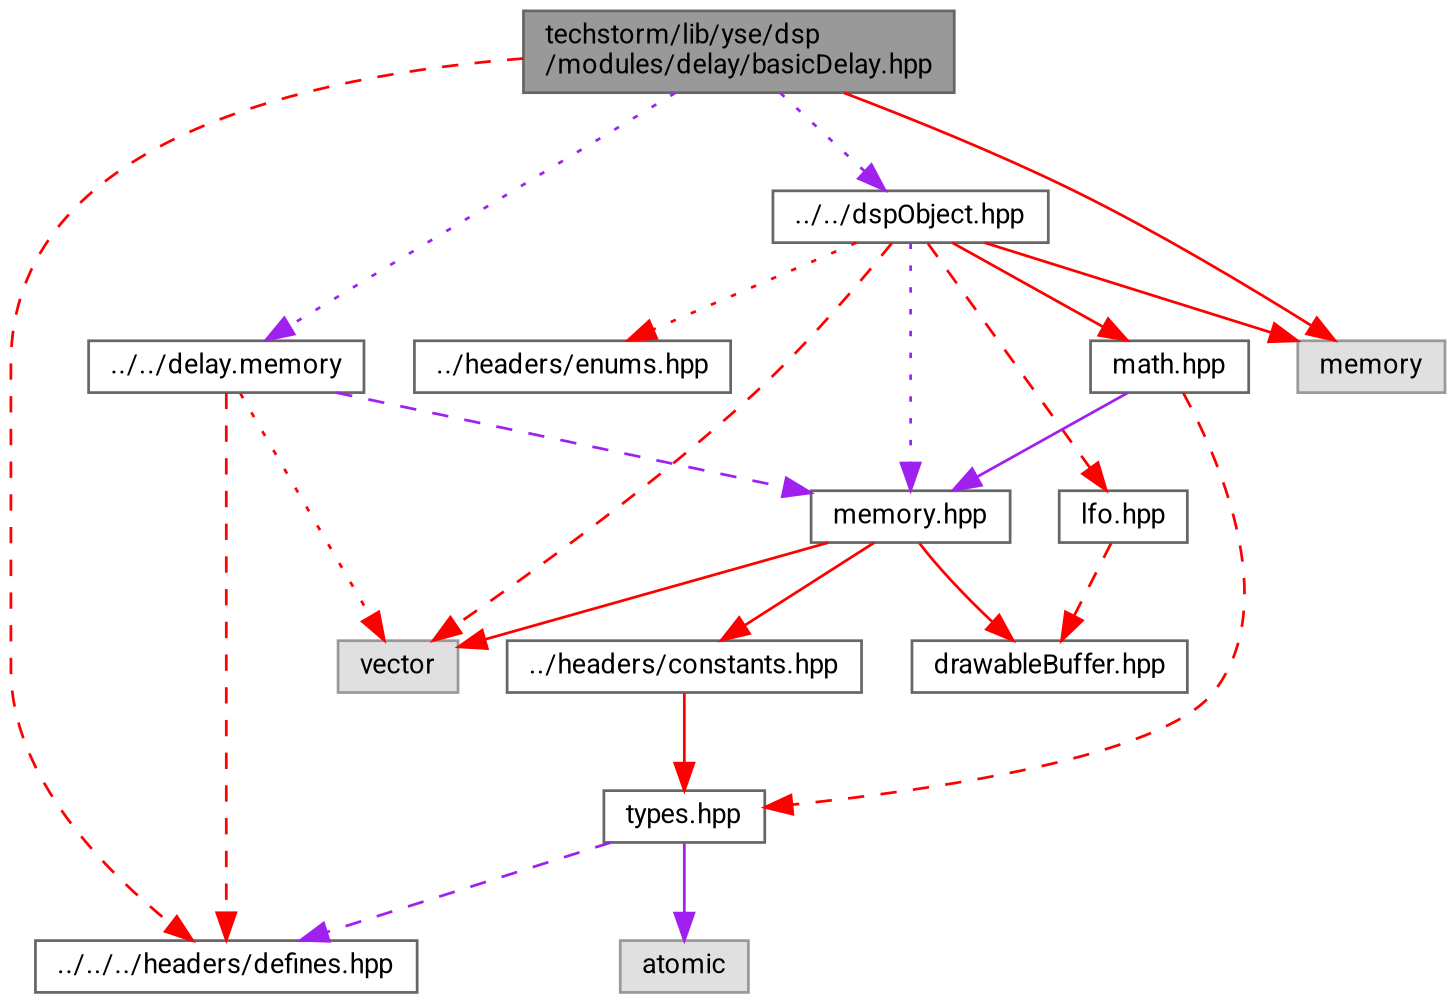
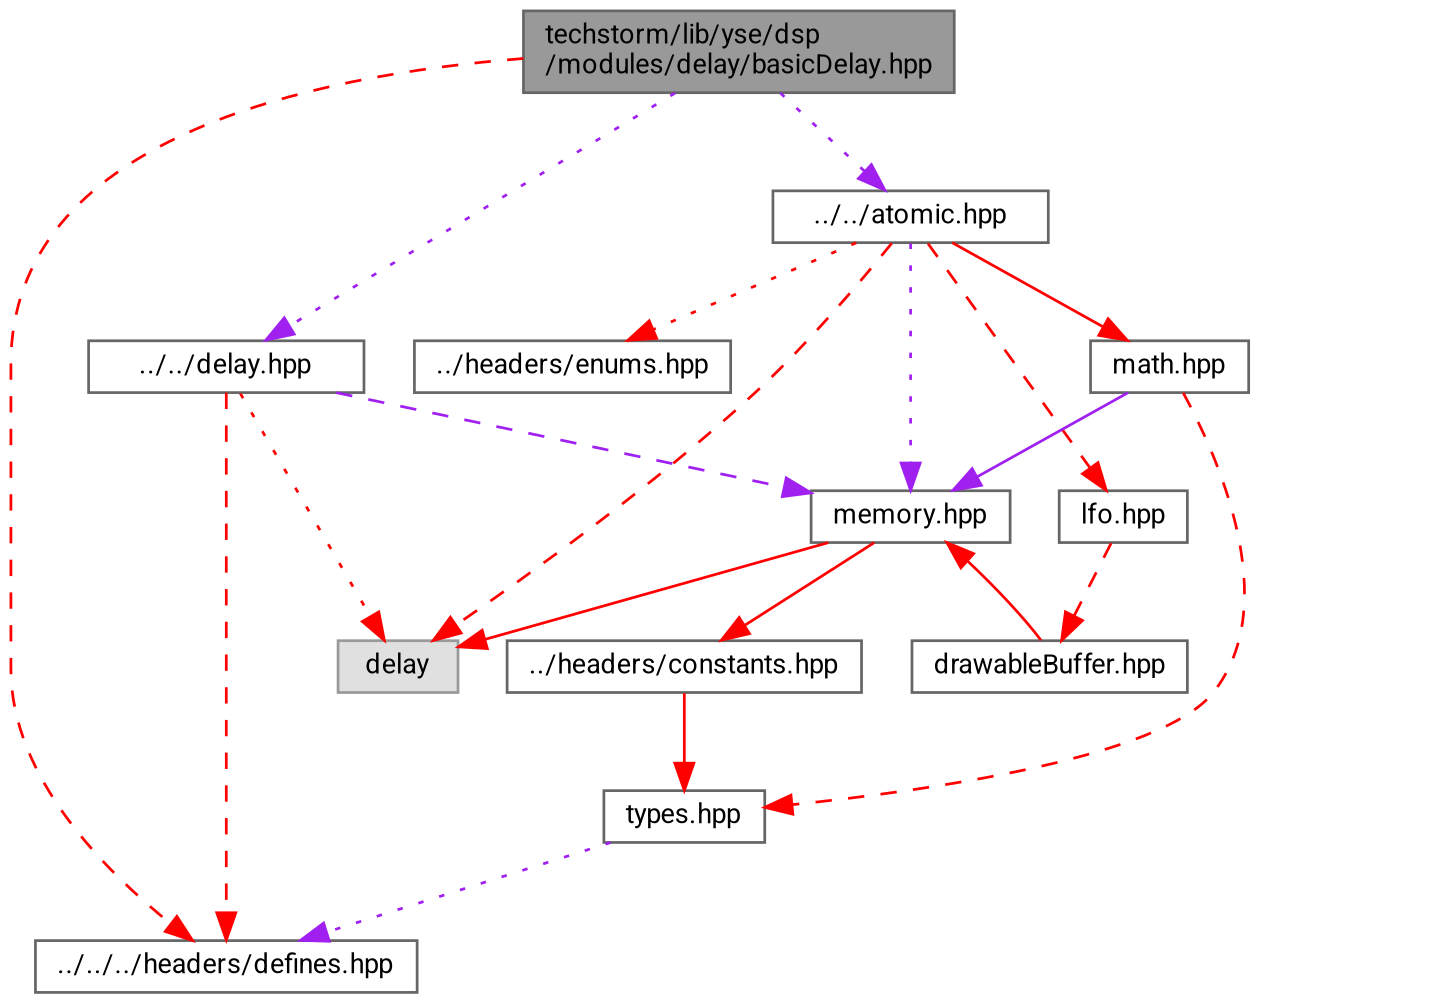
  digraph {
    fontname=Roboto
    node [color=grey40 fillcolor=white fontname=Roboto fontsize=10 shape=box style=filled]
    edge [color=red fontname=Roboto fontsize=10 labelfontname=Helvetica labelfontsize=10 style=solid]
    n1 [color=gray40 fillcolor=grey60 fontcolor=black height=0.2 label="techstorm/lib/yse/dsp\l/modules/delay/basicDelay.hpp" width=0.4]
    n2 [height=0.2 label="../../../headers/defines.hpp" width=0.4]
-   n3 [height=0.2 label="../../dspObject.hpp" width=0.4]
-   n4 [color=grey60 fillcolor="#E0E0E0" height=0.2 label=memory width=0.4]
-   n5 [height=0.2 label="../../delay.memory" width=0.4]
-   n6 [color=grey60 fillcolor="#E0E0E0" height=0.2 label=vector width=0.4]
+   n3 [height=0.2 label="../../atomic.hpp" width=0.4]
+   n5 [height=0.2 label="../../delay.hpp" width=0.4]
+   n6 [color=grey60 fillcolor="#E0E0E0" height=0.2 label=delay width=0.4]
    n7 [height=0.2 label="memory.hpp" width=0.4]
    n8 [height=0.2 label="../headers/enums.hpp" width=0.4]
    n9 [height=0.2 label="lfo.hpp" width=0.4]
    n10 [height=0.2 label="math.hpp" width=0.4]
    n11 [height=0.2 label="../headers/constants.hpp" width=0.4]
    n12 [height=0.2 label="drawableBuffer.hpp" width=0.4]
    n13 [height=0.2 label="types.hpp" width=0.4]
-   n14 [color=grey60 fillcolor="#E0E0E0" height=0.2 label=atomic width=0.4]
    n1 -> n2 [style=dashed]
    n1 -> n3 [color=purple style=dotted]
-   n1 -> n4
    n1 -> n5 [color=purple style=dotted]
-   n3 -> n4
    n3 -> n6 [style=dashed]
    n3 -> n7 [color=purple style=dotted]
    n3 -> n8 [style=dotted]
    n3 -> n9 [style=dashed]
    n3 -> n10
    n5 -> n2 [style=dashed]
    n5 -> n6 [style=dotted]
    n5 -> n7 [color=purple style=dashed]
    n7 -> n6
    n7 -> n11
    n9 -> n12 [style=dashed]
    n10 -> n7 [color=purple]
    n10 -> n13 [style=dashed]
    n11 -> n13
-   n7 -> n12
-   n13 -> n2 [color=purple style=dashed]
-   n13 -> n14 [color=purple]
+   n12 -> n7
+   n13 -> n2 [color=purple style=dotted]
  }
